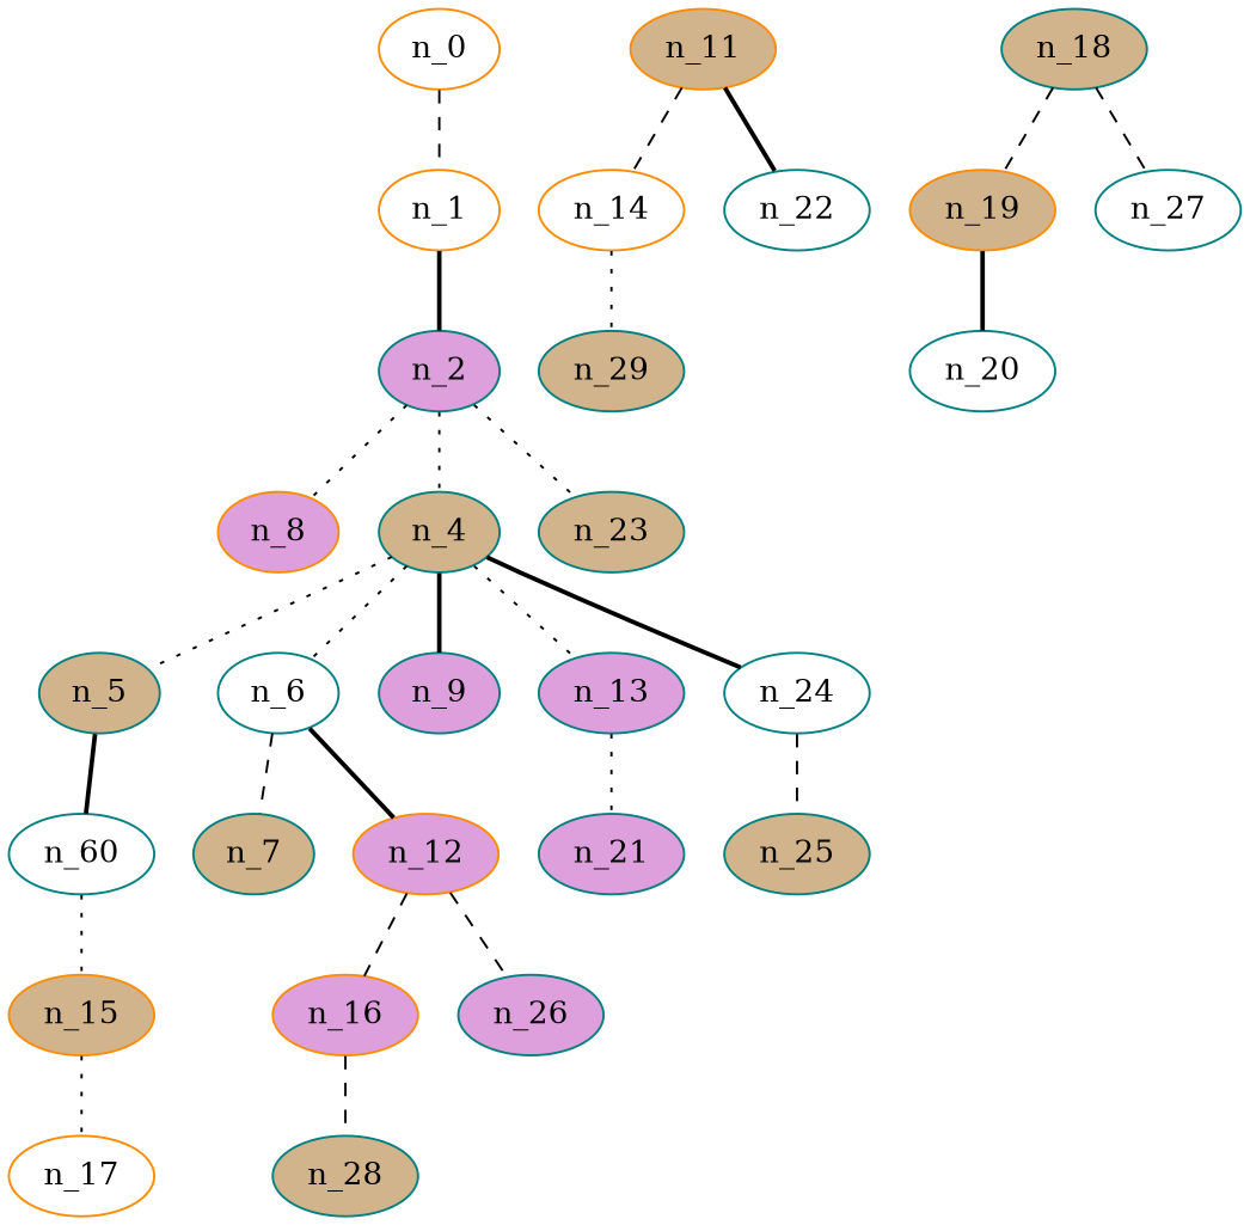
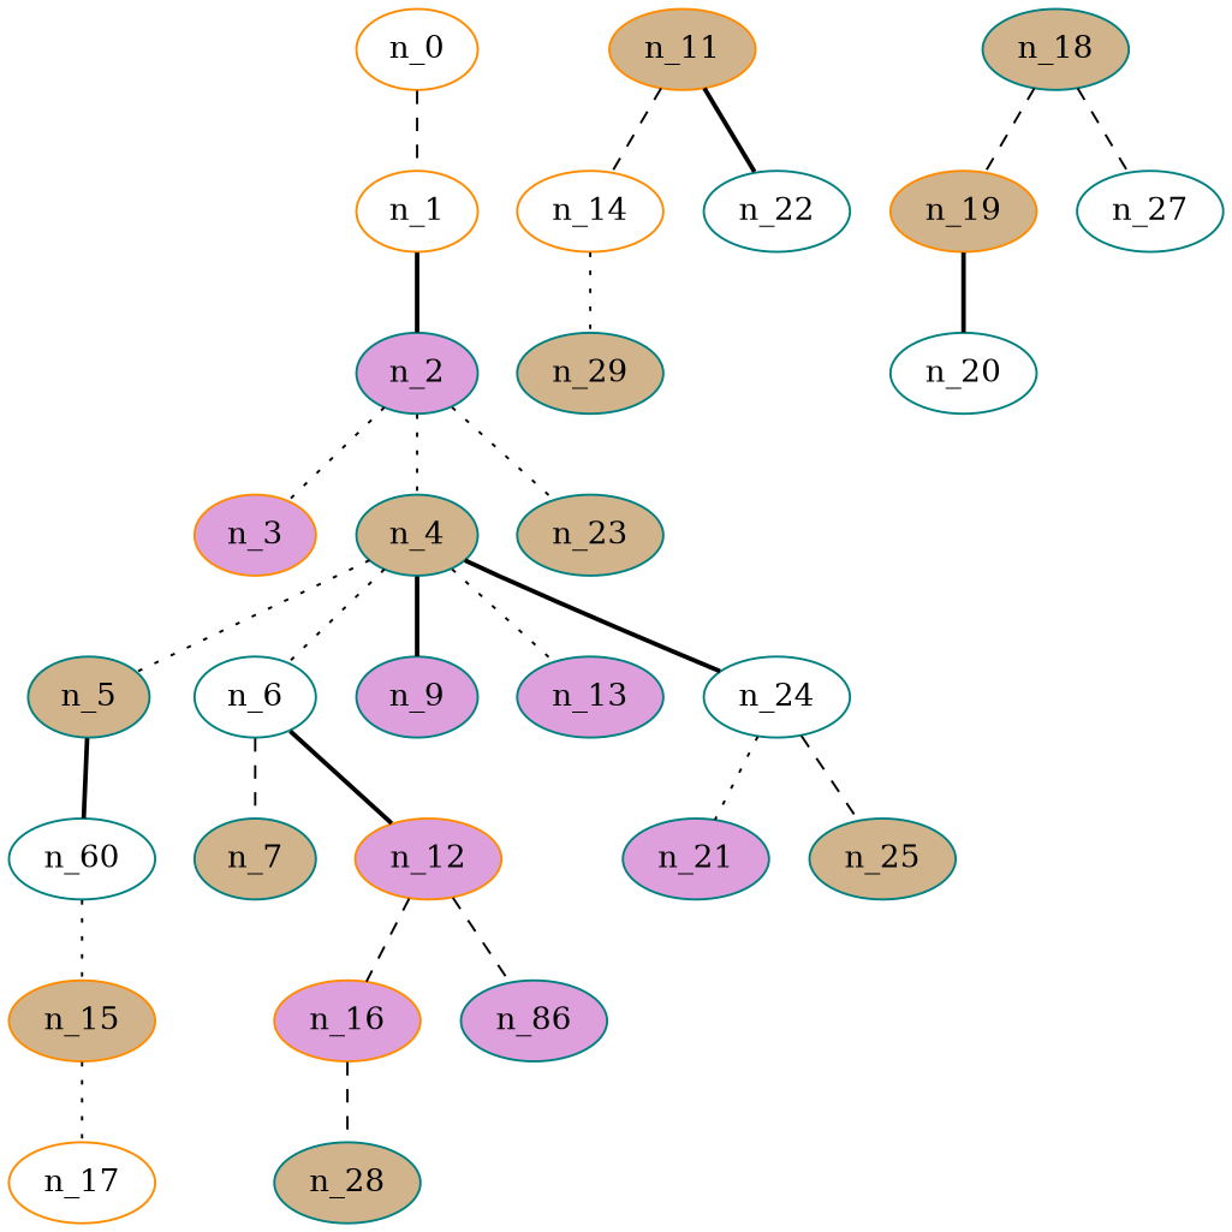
  graph {
    node [color=teal fillcolor=tan style=filled]
    edge [style=dotted]
    n_0 [color=darkorange fillcolor=white]
    n_1 [color=darkorange fillcolor=white]
    n_2 [fillcolor=plum]
-   n_3 [color=darkorange fillcolor=plum label=n_8]
+   n_3 [color=darkorange fillcolor=plum]
    n_4
    n_23
    n_5
    n_6 [fillcolor=white]
    n_9 [fillcolor=plum]
    n_13 [fillcolor=plum]
    n_24 [fillcolor=white]
    n12 [fillcolor=white label=n_60]
    n_7
    n_12 [color=darkorange fillcolor=plum]
    n_21 [fillcolor=plum]
    n_25
    n_15 [color=darkorange]
    n_11 [color=darkorange]
    n_14 [color=darkorange fillcolor=white]
    n_22 [fillcolor=white]
    n_18
    n_19 [color=darkorange]
    n_27 [fillcolor=white]
    n_29
    n_20 [fillcolor=white]
    n_17 [color=darkorange fillcolor=white]
    n_16 [color=darkorange fillcolor=plum]
-   n_26 [fillcolor=plum]
+   n_26 [fillcolor=plum label=n_86]
    n_28
    n_0 -- n_1 [style=dashed]
    n_1 -- n_2 [style=bold]
    n_2 -- n_3
    n_2 -- n_4
    n_2 -- n_23
    n_4 -- n_5
    n_4 -- n_6
    n_4 -- n_9 [style=bold]
    n_4 -- n_13
    n_4 -- n_24 [style=bold]
    n_5 -- n12 [style=bold]
    n_6 -- n_7 [style=dashed]
    n_6 -- n_12 [style=bold]
-   n_13 -- n_21
+   n_24 -- n_21
    n_24 -- n_25 [style=dashed]
    n12 -- n_15
    n_12 -- n_16 [style=dashed]
    n_12 -- n_26 [style=dashed]
    n_15 -- n_17
    n_11 -- n_14 [style=dashed]
    n_11 -- n_22 [style=bold]
    n_14 -- n_29
    n_18 -- n_19 [style=dashed]
    n_18 -- n_27 [style=dashed]
    n_19 -- n_20 [style=bold]
    n_16 -- n_28 [style=dashed]
  }
